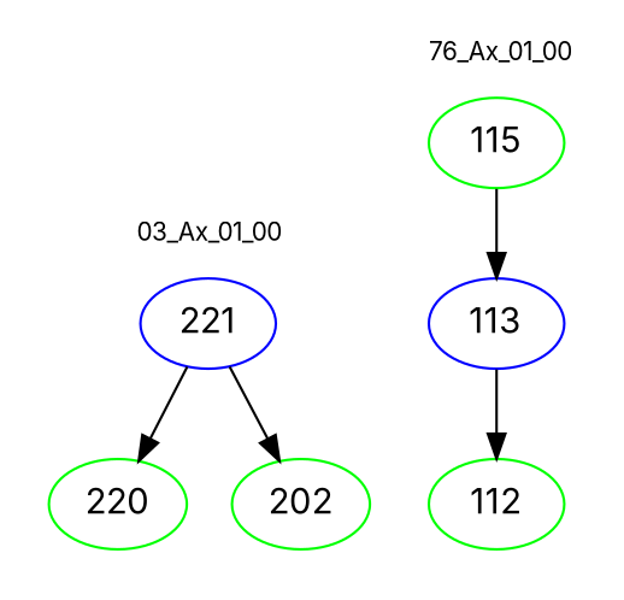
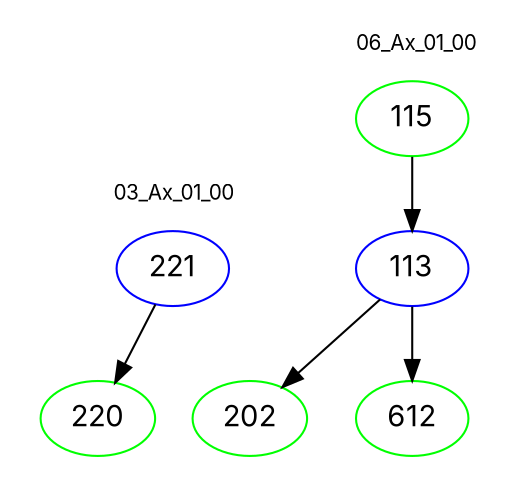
  digraph {
    fontname=Inter
    node [color=green fontname=Inter]
    edge [color=black fontname=Inter]
    n1 [label=220]
    n2 [color=blue label=221]
    n3 [label=202]
    n4 [label=115]
    n5 [color=blue label=113]
-   n6 [label=112]
+   n6 [label=612]
    subgraph cluster_1 {
      color=white
      fontsize=10
      label="03_Ax_01_00"
      n1
      n2
      n3
    }
    subgraph cluster_2 {
      color=white
      fontsize=10
-     label="76_Ax_01_00"
+     label="06_Ax_01_00"
      n4
      n5
      n6
    }
    n2 -> n1
-   n2 -> n3
+   n5 -> n3
    n4 -> n5
    n5 -> n6
  }
